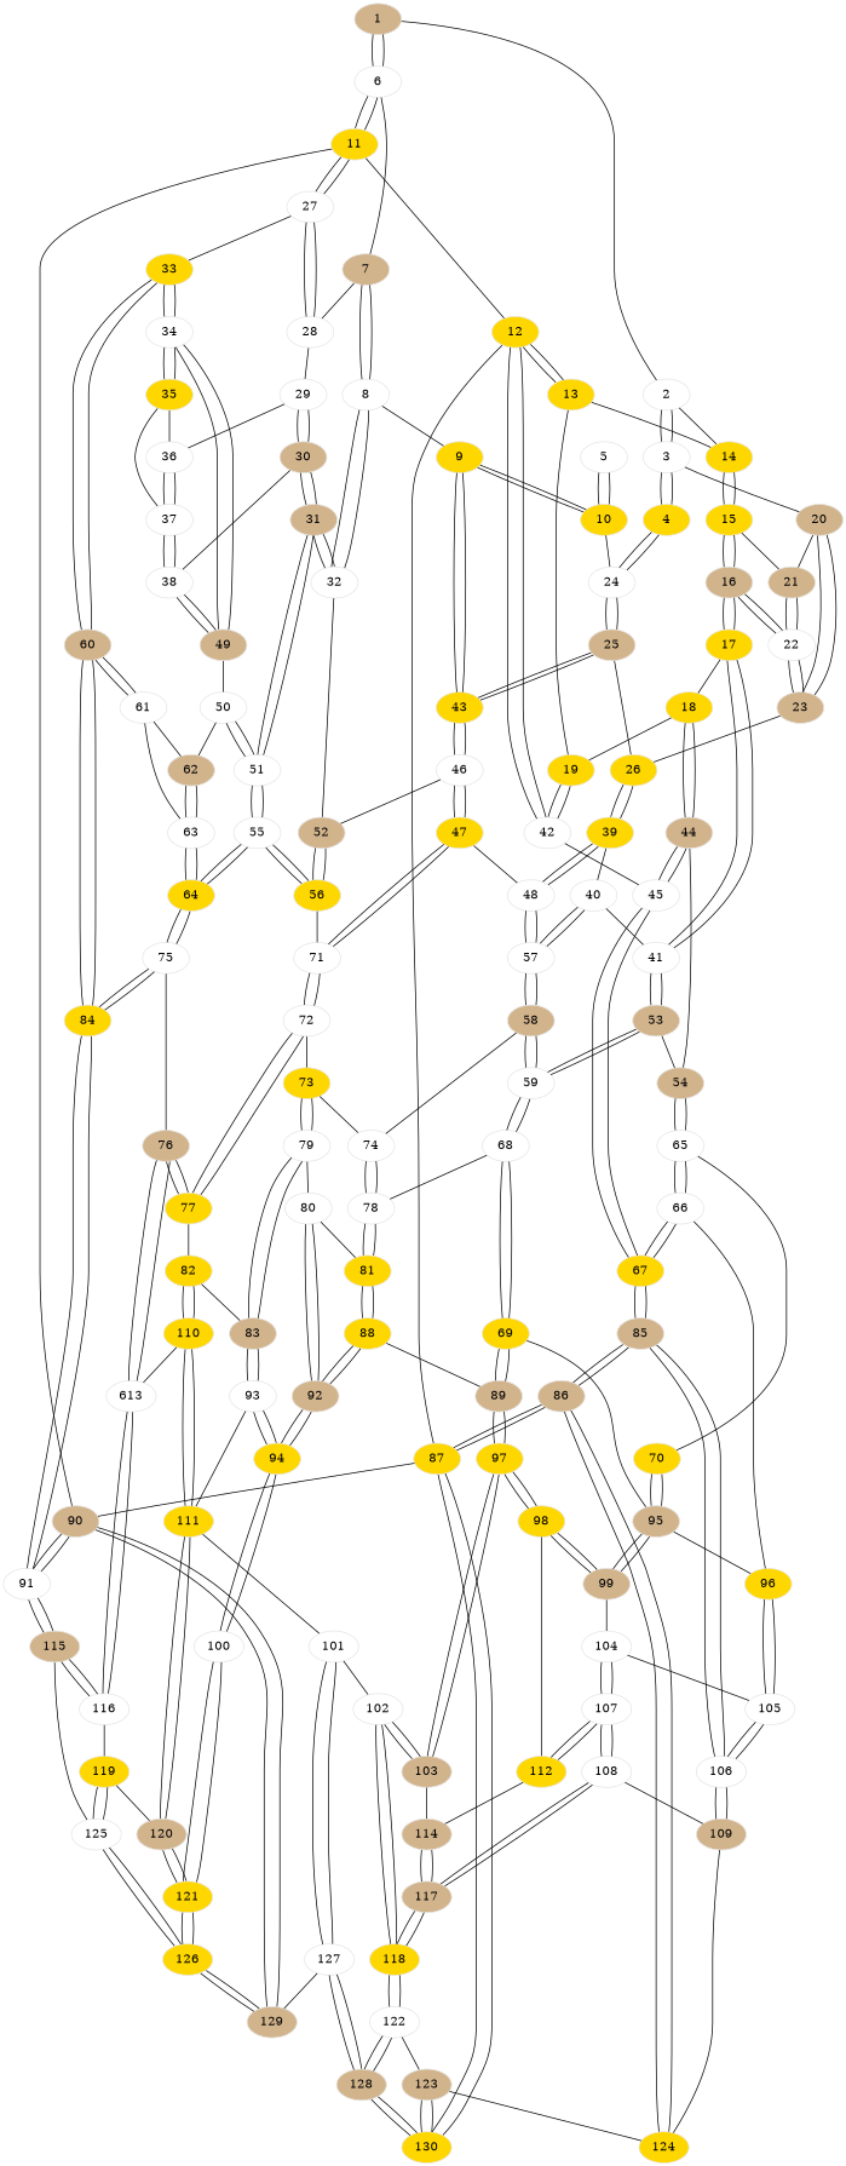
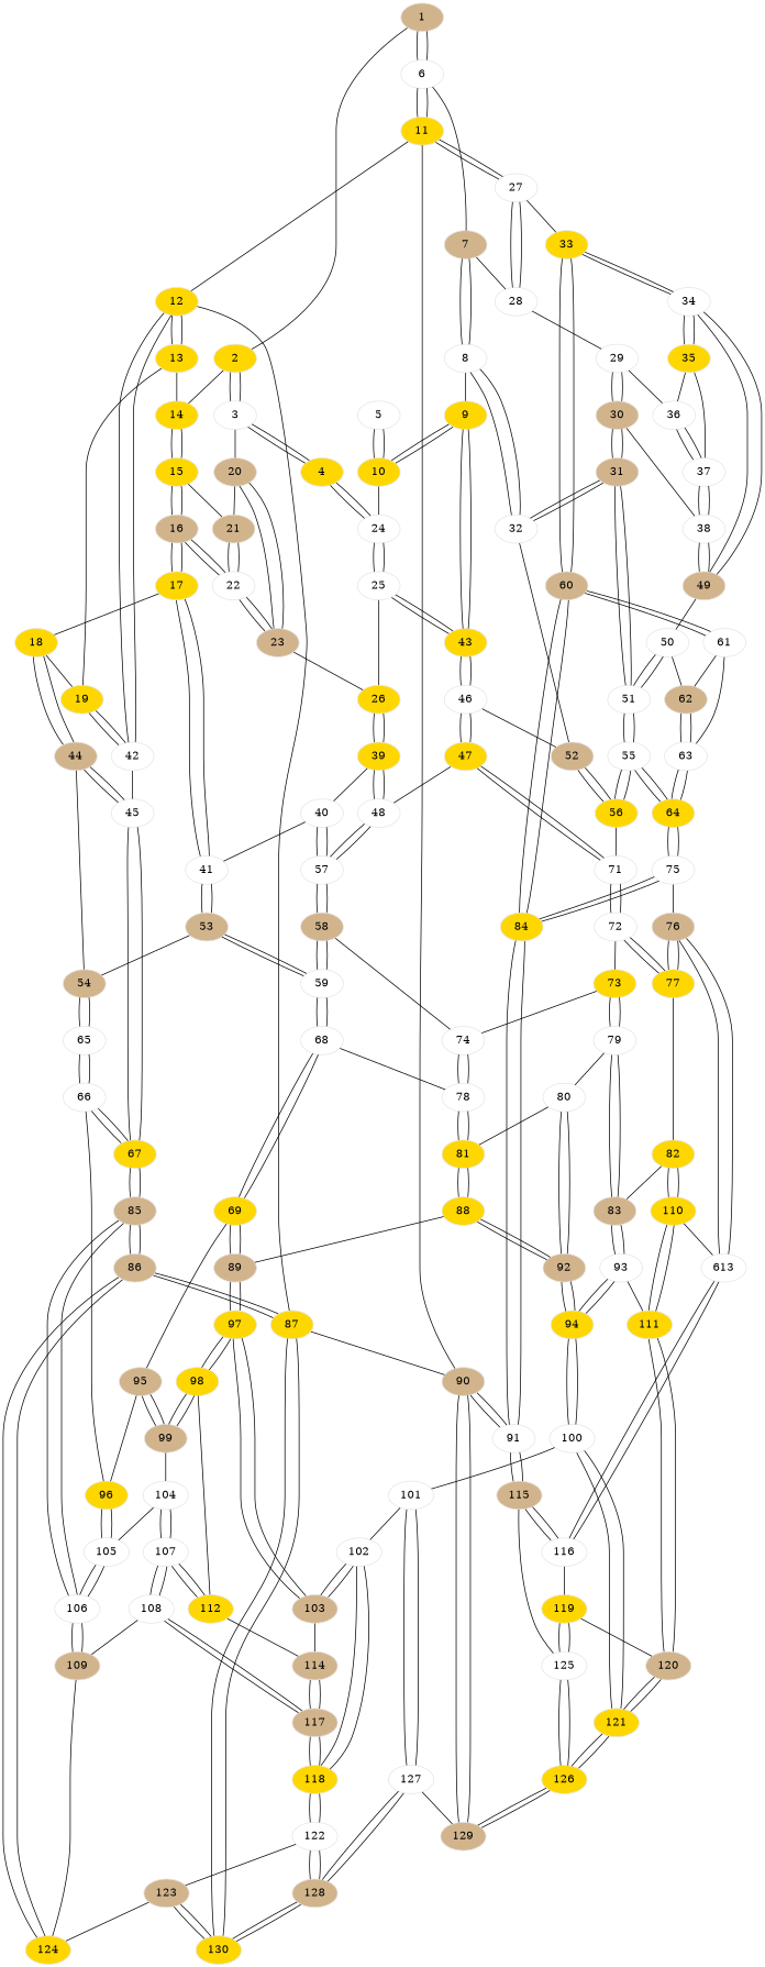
  graph {
    node [color=gray90 fillcolor=white style=filled]
    1 [fillcolor=tan]
-   2
+   2 [fillcolor=gold]
    6
    3
    14 [fillcolor=gold]
    7 [fillcolor=tan]
    11 [fillcolor=gold]
    4 [fillcolor=gold]
    20 [fillcolor=tan]
    15 [fillcolor=gold]
    24
    21 [fillcolor=tan]
    23 [fillcolor=tan]
    10 [fillcolor=gold]
    5
-   25 [fillcolor=tan]
+   25
    8
    28
    12 [fillcolor=gold]
    27
    90 [fillcolor=tan]
    9 [fillcolor=gold]
    32
    29
    43 [fillcolor=gold]
    52 [fillcolor=tan]
    46
    13 [fillcolor=gold]
    42
    87 [fillcolor=gold]
    33 [fillcolor=gold]
    91
    129 [fillcolor=tan]
    19 [fillcolor=gold]
    45
    130 [fillcolor=gold]
    16 [fillcolor=tan]
    17 [fillcolor=gold]
    22
    18 [fillcolor=gold]
    41
    44 [fillcolor=tan]
    53 [fillcolor=tan]
    54 [fillcolor=tan]
    26 [fillcolor=gold]
    39 [fillcolor=gold]
    40
    48
    34
    60 [fillcolor=tan]
    30 [fillcolor=tan]
    36
    31 [fillcolor=tan]
    38
    37
    51
    49 [fillcolor=tan]
    55
    56 [fillcolor=gold]
    35 [fillcolor=gold]
    61
    84 [fillcolor=gold]
    50
    57
    58 [fillcolor=tan]
    59
    67 [fillcolor=gold]
    47 [fillcolor=gold]
    65
    85 [fillcolor=tan]
    71
    72
    62 [fillcolor=tan]
    63
    64 [fillcolor=gold]
    68
    66
-   70 [fillcolor=gold]
    75
    74
    78
    69 [fillcolor=gold]
    76 [fillcolor=tan]
    96 [fillcolor=gold]
    95 [fillcolor=tan]
    105
    86 [fillcolor=tan]
    106
    89 [fillcolor=tan]
    81 [fillcolor=gold]
    97 [fillcolor=gold]
    99 [fillcolor=tan]
    73 [fillcolor=gold]
    77 [fillcolor=gold]
    79
    82 [fillcolor=gold]
    80
    83 [fillcolor=tan]
    n99 [label=613]
    116
    110 [fillcolor=gold]
    88 [fillcolor=gold]
    92 [fillcolor=tan]
    93
    94 [fillcolor=gold]
    111 [fillcolor=gold]
    115 [fillcolor=tan]
    124 [fillcolor=gold]
    109 [fillcolor=tan]
    98 [fillcolor=gold]
    103 [fillcolor=tan]
    125
    100
    120 [fillcolor=tan]
    101
    121 [fillcolor=gold]
    104
    112 [fillcolor=gold]
    114 [fillcolor=tan]
    107
    102
    127
    126 [fillcolor=gold]
    118 [fillcolor=gold]
    128 [fillcolor=tan]
    122
    117 [fillcolor=tan]
    108
    119 [fillcolor=gold]
    123 [fillcolor=tan]
    1 -- 2
    1 -- 6
    1 -- 6
    2 -- 3
    2 -- 3
    2 -- 14
    6 -- 7
    6 -- 11
    6 -- 11
    3 -- 4
    3 -- 4
    3 -- 20
    14 -- 15
    14 -- 15
    7 -- 8
    7 -- 8
    7 -- 28
    11 -- 12
    11 -- 27
    11 -- 27
    11 -- 90
    4 -- 24
    4 -- 24
    20 -- 21
    20 -- 23
    20 -- 23
    15 -- 21
    15 -- 16
    15 -- 16
    24 -- 25
    24 -- 25
    21 -- 22
    21 -- 22
    23 -- 26
    10 -- 24
    5 -- 10
    5 -- 10
    25 -- 43
    25 -- 43
    25 -- 26
    8 -- 9
    8 -- 32
    8 -- 32
    28 -- 29
    12 -- 13
    12 -- 13
    12 -- 42
    12 -- 42
    12 -- 87
    27 -- 28
    27 -- 28
    27 -- 33
    90 -- 91
    90 -- 91
    90 -- 129
    90 -- 129
    9 -- 10
    9 -- 10
    9 -- 43
    9 -- 43
    32 -- 52
    29 -- 30
    29 -- 30
    29 -- 36
    43 -- 46
    43 -- 46
    52 -- 56
    52 -- 56
    46 -- 52
    46 -- 47
    46 -- 47
    13 -- 14
    13 -- 19
    42 -- 45
    87 -- 90
    87 -- 130
    87 -- 130
    33 -- 34
    33 -- 34
    33 -- 60
    33 -- 60
    91 -- 115
    91 -- 115
    19 -- 42
    19 -- 42
    45 -- 67
    45 -- 67
    16 -- 17
    16 -- 17
    16 -- 22
    16 -- 22
    17 -- 18
    17 -- 41
    17 -- 41
    22 -- 23
    22 -- 23
    18 -- 19
    18 -- 44
    18 -- 44
    41 -- 53
    41 -- 53
    44 -- 45
    44 -- 45
    44 -- 54
    53 -- 54
    53 -- 59
    53 -- 59
    54 -- 65
    54 -- 65
    26 -- 39
    26 -- 39
    39 -- 40
    39 -- 48
    39 -- 48
    40 -- 41
    40 -- 57
    40 -- 57
    48 -- 57
    48 -- 57
    34 -- 49
    34 -- 49
    34 -- 35
    34 -- 35
    60 -- 61
    60 -- 61
    60 -- 84
    60 -- 84
    30 -- 31
    30 -- 31
    30 -- 38
    36 -- 37
    36 -- 37
    31 -- 32
    31 -- 32
    31 -- 51
    31 -- 51
    38 -- 49
    38 -- 49
    37 -- 38
    37 -- 38
    51 -- 55
    51 -- 55
    49 -- 50
    55 -- 56
    55 -- 56
    55 -- 64
    55 -- 64
    56 -- 71
    35 -- 36
    35 -- 37
    61 -- 62
    61 -- 63
    84 -- 91
    84 -- 91
    50 -- 51
    50 -- 51
    50 -- 62
    57 -- 58
    57 -- 58
    58 -- 59
    58 -- 59
    58 -- 74
    59 -- 68
    59 -- 68
    67 -- 85
    67 -- 85
    47 -- 48
    47 -- 71
    47 -- 71
    65 -- 66
    65 -- 66
-   65 -- 70
    85 -- 86
    85 -- 86
    85 -- 106
    85 -- 106
    71 -- 72
    71 -- 72
    72 -- 73
    72 -- 77
    72 -- 77
    62 -- 63
    62 -- 63
    63 -- 64
    63 -- 64
    64 -- 75
    64 -- 75
    68 -- 78
    68 -- 69
    68 -- 69
    66 -- 67
    66 -- 67
    66 -- 96
-   70 -- 95
-   70 -- 95
    75 -- 84
    75 -- 84
    75 -- 76
    74 -- 78
    74 -- 78
    78 -- 81
    78 -- 81
    69 -- 95
    69 -- 89
    69 -- 89
    76 -- 77
    76 -- 77
    76 -- n99
    76 -- n99
    96 -- 105
    96 -- 105
    95 -- 96
    95 -- 99
    95 -- 99
    105 -- 106
    105 -- 106
    86 -- 87
    86 -- 87
    86 -- 124
    86 -- 124
    106 -- 109
    106 -- 109
    89 -- 97
    89 -- 97
    81 -- 88
    81 -- 88
    97 -- 98
    97 -- 98
    97 -- 103
    97 -- 103
    99 -- 104
    73 -- 74
    73 -- 79
    73 -- 79
    77 -- 82
    79 -- 80
    79 -- 83
    79 -- 83
    82 -- 83
    82 -- 110
    82 -- 110
    80 -- 81
    80 -- 92
    80 -- 92
    83 -- 93
    83 -- 93
    n99 -- 116
    n99 -- 116
    116 -- 119
    110 -- n99
    110 -- 111
    110 -- 111
    88 -- 89
    88 -- 92
    88 -- 92
    92 -- 94
    92 -- 94
    93 -- 94
    93 -- 94
    93 -- 111
    94 -- 100
    94 -- 100
    111 -- 120
    111 -- 120
    115 -- 116
    115 -- 116
    115 -- 125
    109 -- 124
    98 -- 99
    98 -- 99
    98 -- 112
    103 -- 114
    125 -- 126
    125 -- 126
-   111 -- 101
+   100 -- 101
    100 -- 121
    100 -- 121
    120 -- 121
    120 -- 121
    101 -- 102
    101 -- 127
    101 -- 127
    121 -- 126
    121 -- 126
    104 -- 105
    104 -- 107
    104 -- 107
    112 -- 114
    114 -- 117
    114 -- 117
    107 -- 112
    107 -- 112
    107 -- 108
    107 -- 108
    102 -- 103
    102 -- 103
    102 -- 118
    102 -- 118
    127 -- 129
    127 -- 128
    127 -- 128
    126 -- 129
    126 -- 129
    118 -- 122
    118 -- 122
    128 -- 130
    128 -- 130
    122 -- 128
    122 -- 128
    122 -- 123
    117 -- 118
    117 -- 118
    108 -- 109
    108 -- 117
    108 -- 117
    119 -- 125
    119 -- 125
    119 -- 120
    123 -- 130
    123 -- 130
    123 -- 124
  }
